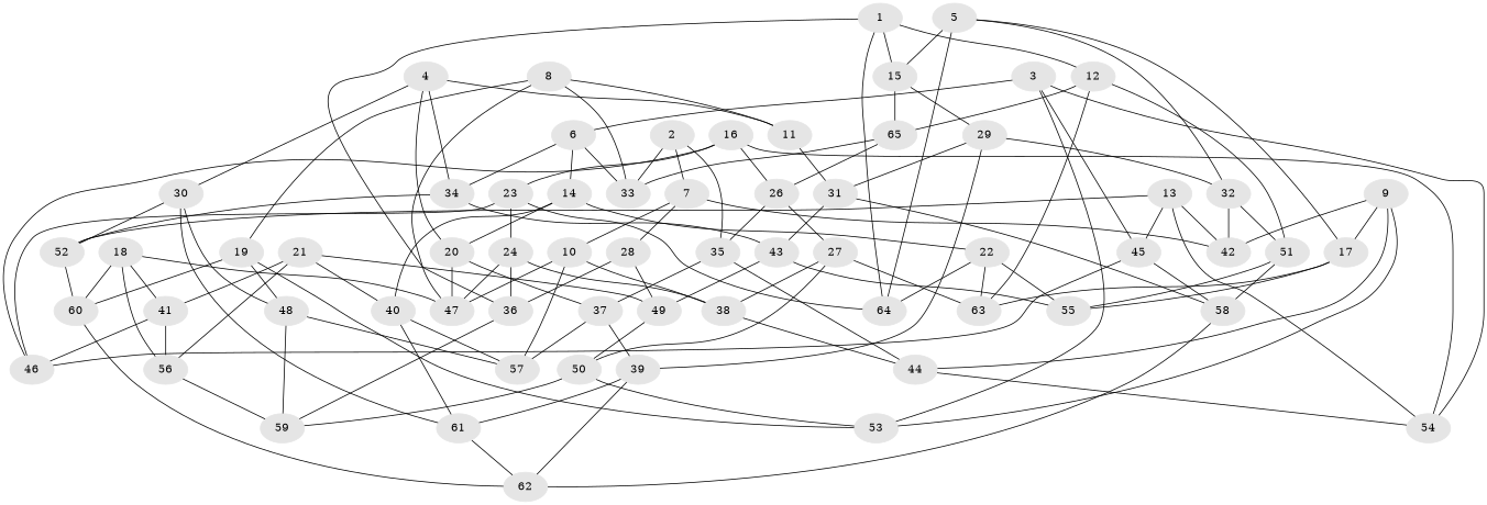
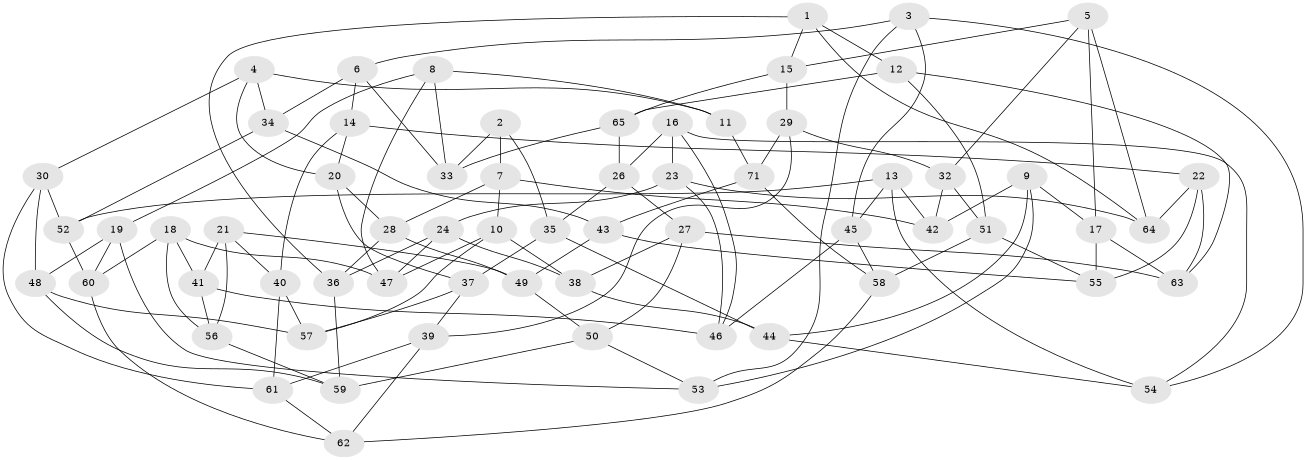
  graph {
    node [color=gray90 style=filled]
    1
    12
    15
    36
    64
    n6 [label=65]
    51
    63
    29
    59
    2
    7
    33
    35
    10
    28
    42
    11
-   31
+   31 [label=71]
    44
    37
    3
    6
    45
    53
    54
    34
    14
    46
    58
    4
    20
    30
    52
    48
    61
    43
    5
    17
    32
    55
    22
    40
    47
    38
    57
    49
    8
    19
    60
    9
    26
    13
    39
    16
    23
    24
    27
    18
    41
    56
    62
    21
    50
    1 -- 12
    1 -- 15
    1 -- 36
    1 -- 64
    12 -- n6
    12 -- 51
    12 -- 63
    15 -- n6
    15 -- 29
    36 -- 59
    n6 -- 33
    n6 -- 26
    51 -- 58
    51 -- 55
    29 -- 31
    29 -- 32
    29 -- 39
    2 -- 7
    2 -- 33
    2 -- 35
    7 -- 10
    7 -- 28
    7 -- 42
    35 -- 44
    35 -- 37
    10 -- 47
    10 -- 38
    10 -- 57
    28 -- 36
    28 -- 49
    11 -- 31
    31 -- 58
    31 -- 43
    44 -- 54
    37 -- 57
    37 -- 39
    3 -- 6
    3 -- 45
    3 -- 53
    3 -- 54
    6 -- 33
    6 -- 34
    6 -- 14
    45 -- 46
    45 -- 58
    34 -- 52
    34 -- 43
    14 -- 20
    14 -- 22
    14 -- 40
    58 -- 62
    4 -- 11
    4 -- 34
    4 -- 20
    4 -- 30
-   20 -- 47
+   20 -- 28
    20 -- 37
    30 -- 52
    30 -- 48
    30 -- 61
    52 -- 60
    48 -- 59
    48 -- 57
    61 -- 62
    43 -- 55
    43 -- 49
    5 -- 15
    5 -- 64
    5 -- 17
    5 -- 32
    17 -- 63
    17 -- 55
    32 -- 51
    32 -- 42
    22 -- 64
    22 -- 63
    22 -- 55
    40 -- 61
    40 -- 57
    38 -- 44
    49 -- 50
    8 -- 33
    8 -- 11
    8 -- 47
    8 -- 19
    19 -- 53
    19 -- 48
    19 -- 60
    60 -- 62
    9 -- 42
    9 -- 44
    9 -- 53
    9 -- 17
    26 -- 35
    26 -- 27
    13 -- 42
    13 -- 45
    13 -- 54
    13 -- 52
    39 -- 61
    39 -- 62
    16 -- 54
    16 -- 46
    16 -- 26
    16 -- 23
    23 -- 64
    23 -- 46
    23 -- 24
    24 -- 36
    24 -- 47
    24 -- 38
    27 -- 63
    27 -- 38
    27 -- 50
    18 -- 47
    18 -- 60
    18 -- 41
    18 -- 56
    41 -- 46
    41 -- 56
    56 -- 59
    21 -- 40
    21 -- 49
    21 -- 41
    21 -- 56
    50 -- 59
    50 -- 53
  }
